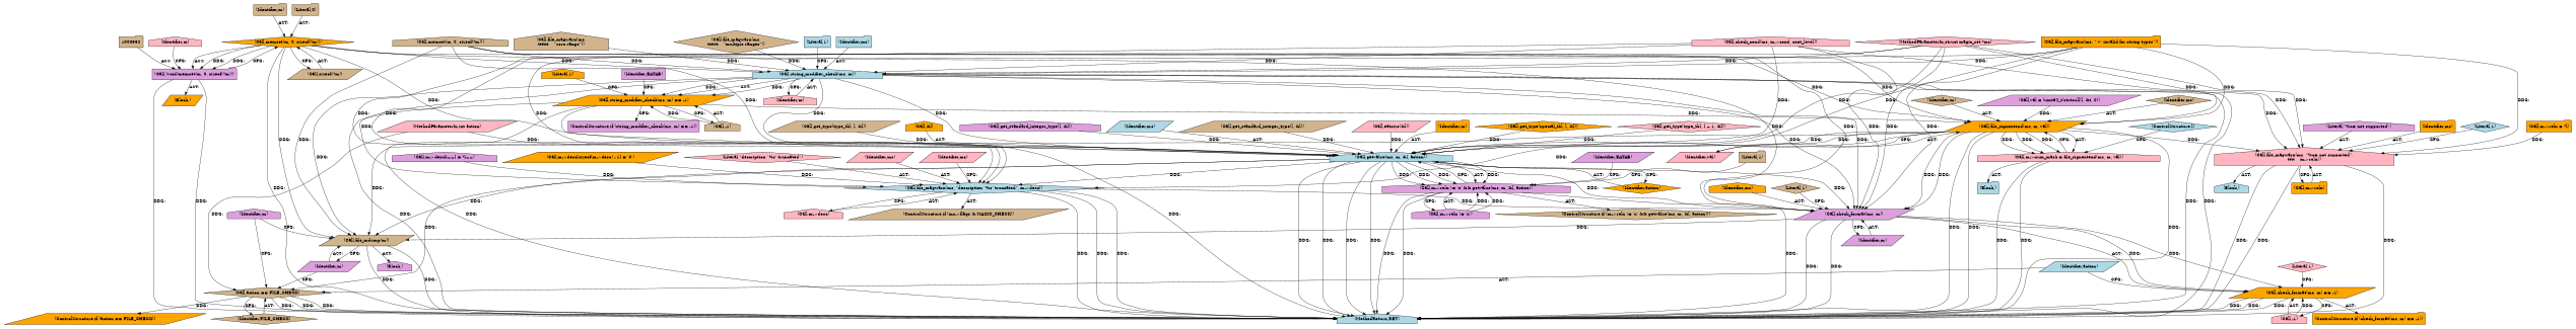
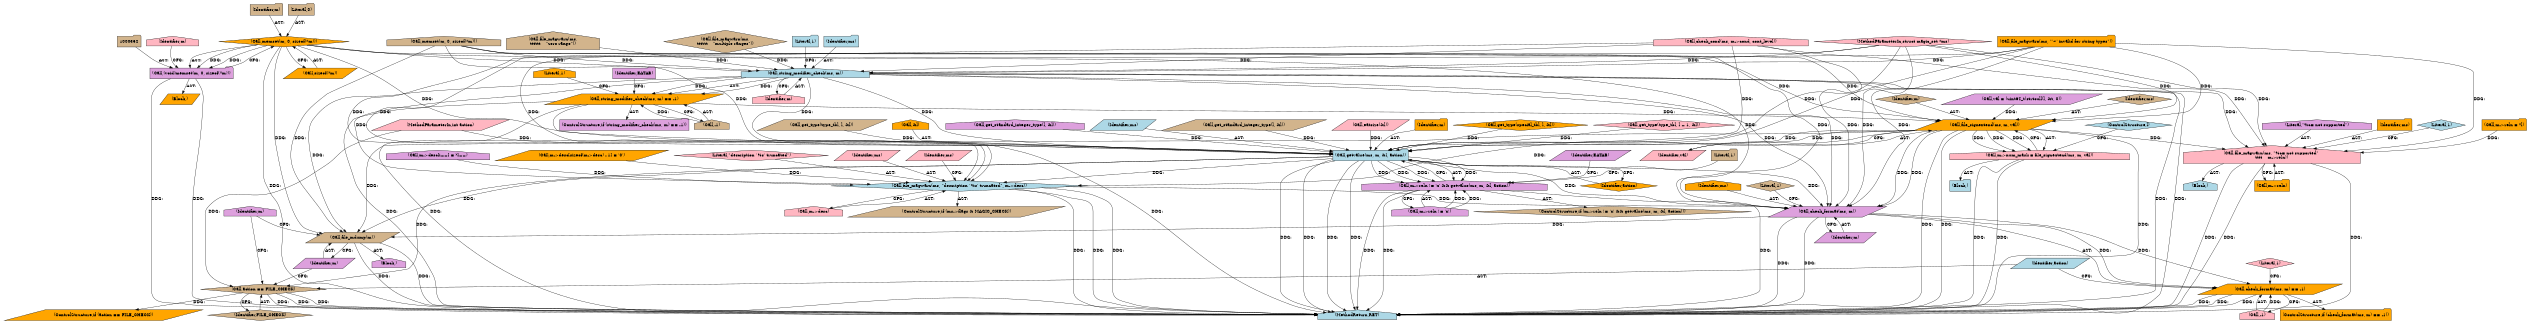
  digraph {
    node [fillcolor=tan shape=house style=filled]
    n1 [fillcolor=orange label="(Call,memset(m, 0, sizeof(*m)))" shape=diamond]
    n2 [fillcolor=plum label="(Call,(void)memset(m, 0, sizeof(*m)))" shape=folder]
    n3 [fillcolor=orange label="(Call,file_signextend(ms, m, val))" shape=parallelogram]
-   n4 [fillcolor=lightblue label="(Call,getvalue(ms, m, &l, action))"]
+   n4 [fillcolor=lightblue label="(Call,getvalue(ms, m, &l, action))" shape=folder]
    n5 [fillcolor=plum label="(Call,check_format(ms, m))" shape=parallelogram]
    n6 [label="(Call,file_mdump(m))" shape=parallelogram]
    n7 [fillcolor=lightblue label="(Call,string_modifier_check(ms, m))"]
    n8 [fillcolor=lightblue label="(MethodReturn,RET)"]
-   n9 [label="(Call,sizeof(*m))" shape=parallelogram]
+   n9 [fillcolor=orange label="(Call,sizeof(*m))" shape=parallelogram]
    n10 [fillcolor=orange label="(Block,)" shape=parallelogram]
    n11 [fillcolor=lightpink label="(Call,m->num_mask = file_signextend(ms, m, val))"]
    n12 [fillcolor=lightpink label="(Call,file_magwarn(ms, \"%c= not supported\",\n\t\t\t\t    m->reln))"]
    n13 [fillcolor=lightblue label="(Call,file_magwarn(ms, \"description `%s' truncated\", m->desc))" shape=diamond]
    n14 [fillcolor=lightpink label="(Identifier,val)" shape=parallelogram]
    n15 [fillcolor=plum label="(Call,m->reln != 'x' && getvalue(ms, m, &l, action))"]
    n16 [label="(Call,action == FILE_CHECK)" shape=diamond]
    n17 [fillcolor=orange label="(Identifier,action)" shape=diamond]
    n18 [fillcolor=orange label="(Call,check_format(ms, m) == -1)" shape=parallelogram]
    n19 [fillcolor=plum label="(Identifier,m)" shape=parallelogram]
    n20 [fillcolor=plum label="(Identifier,m)" shape=parallelogram]
    n21 [fillcolor=plum label="(Block,)"]
    n22 [fillcolor=orange label="(Call,string_modifier_check(ms, m) == -1)" shape=parallelogram]
    n23 [fillcolor=lightpink label="(Identifier,m)"]
    n24 [fillcolor=lightblue label="(Block,)" shape=folder]
    n25 [fillcolor=orange label="(Call,m->reln)" shape=folder]
    n26 [fillcolor=lightblue label="(Block,)"]
    n27 [label="(ControlStructure,if (ms->flags & MAGIC_CHECK))" shape=parallelogram]
    n28 [fillcolor=lightpink label="(Call,m->desc)"]
    n29 [fillcolor=plum label="(Call,m->reln != 'x')"]
    n30 [label="(ControlStructure,if (m->reln != 'x' && getvalue(ms, m, &l, action)))" shape=diamond]
    n31 [fillcolor=orange label="(ControlStructure,if (action == FILE_CHECK))" shape=parallelogram]
    n32 [label="(Identifier,FILE_CHECK)" shape=diamond]
    n33 [fillcolor=lightpink label="(Call,-1)"]
    n34 [fillcolor=orange label="(ControlStructure,if (check_format(ms, m) == -1))" shape=folder]
    n35 [fillcolor=plum label="(ControlStructure,if (string_modifier_check(ms, m) == -1))" shape=folder]
    n36 [label="(Call,-1)"]
    n37 [fillcolor=plum label="(Identifier,EATAB)" shape=parallelogram]
    n38 [fillcolor=orange label="(Identifier,m)" shape=folder]
    n39 [fillcolor=plum label="(Call,val = (uint64_t)strtoull(l, &t, 0))" shape=parallelogram]
    n40 [fillcolor=orange label="(Call,m->reln = *l)" shape=folder]
    n41 [fillcolor=lightblue label="(Literal,1)" shape=folder]
    n42 [fillcolor=lightblue label="(Identifier,ms)" shape=folder]
    n43 [fillcolor=lightpink label="(MethodParameterIn,struct magic_set *ms)" shape=diamond]
    n44 [fillcolor=orange label="(Identifier,ms)"]
    n45 [fillcolor=orange label="(Literal,1)"]
    n46 [label="(Call,file_magwarn(ms,\n\t\t\t\t\t\t    \"zero range\"))"]
    n47 [fillcolor=orange label="(Call,get_type(special_tbl, l, &l))" shape=diamond]
    n48 [fillcolor=plum label="(Call,m->desc[i++] = *l++)"]
    n49 [fillcolor=orange label="(Call,m->desc[sizeof(m->desc) - 1] = '\0')" shape=parallelogram]
    n50 [fillcolor=lightblue label="(Identifier,action)" shape=parallelogram]
    n51 [fillcolor=lightpink label="(Literal,\"description `%s' truncated\")" shape=diamond]
    n52 [label="(Literal,1)" shape=diamond]
    n53 [label="(Identifier,ms)" shape=diamond]
    n54 [fillcolor=orange label="(Call,file_magwarn(ms, \"'~' invalid for string types\"))" shape=folder]
    n55 [fillcolor=lightpink label="(Call,get_type(type_tbl, l + 1, &l))" shape=diamond]
    n56 [label="(Literal,1)" shape=folder]
    n57 [label="(Identifier,m)" shape=diamond]
    n58 [label="(Call,get_type(type_tbl, l, &l))" shape=parallelogram]
    n59 [fillcolor=lightpink label="(MethodParameterIn,int action)" shape=parallelogram]
    n60 [fillcolor=plum label="(Literal,\"%c= not supported\")"]
    n61 [fillcolor=lightblue label="(ControlStructure,l)" shape=diamond]
    n62 [fillcolor=orange label="(Call,&l)"]
    n63 [fillcolor=lightpink label="(Literal,1)" shape=diamond]
    n64 [fillcolor=lightpink label="(Identifier,ms)" shape=parallelogram]
    n65 [fillcolor=plum label="(Call,get_standard_integer_type(l, &l))"]
    n66 [fillcolor=orange label="(Identifier,ms)" shape=folder]
    n67 [fillcolor=plum label="(Identifier,m)"]
    n68 [label="(Identifier,m)" shape=folder]
    n69 [fillcolor=lightblue label="(Identifier,ms)" shape=parallelogram]
    n70 [label="(Literal,0)" shape=folder]
    n71 [label="(Call,get_standard_integer_type(l, &l))" shape=parallelogram]
    n72 [fillcolor=lightpink label="(Identifier,ms)" shape=parallelogram]
    n73 [fillcolor=lightblue label="(Literal,1)" shape=diamond]
    n74 [fillcolor=plum label="(Identifier,EATAB)" shape=folder]
    n75 [fillcolor=lightpink label="(Identifier,m)"]
    n76 [fillcolor=lightpink label="(Call,eatsize(&l))" shape=parallelogram]
    n77 [fillcolor=lightpink label="(Call,check_cond(ms, m->cond, cont_level))"]
    n78 [label="(Call,memset(m, 0, sizeof(*m)))"]
    n79 [label="(Call,file_magwarn(ms,\n\t\t\t\t\t\t    \"multiple ranges\"))" shape=diamond]
    1000352 [shape=folder]
    n1 -> n2 [label="AST: "]
    n1 -> n2 [label="DDG: "]
    n1 -> n2 [label="DDG: "]
    n1 -> n3 [label="DDG: "]
    n1 -> n4 [label="DDG: "]
    n1 -> n5 [label="DDG: "]
    n1 -> n6 [label="DDG: "]
    n1 -> n7 [label="DDG: "]
    n1 -> n8 [label="DDG: "]
    n1 -> n9 [label="CFG: "]
    n2 -> n1 [label="CFG: "]
    n2 -> n8 [label="DDG: "]
    n2 -> n8 [label="DDG: "]
    n2 -> n10 [label="AST: "]
    n3 -> n4 [label="DDG: "]
    n3 -> n4 [label="DDG: "]
    n3 -> n5 [label="DDG: "]
    n3 -> n5 [label="DDG: "]
    n3 -> n6 [label="DDG: "]
    n3 -> n8 [label="DDG: "]
    n3 -> n8 [label="DDG: "]
    n3 -> n8 [label="DDG: "]
    n3 -> n11 [label="AST: "]
    n3 -> n11 [label="DDG: "]
    n3 -> n11 [label="DDG: "]
    n3 -> n11 [label="DDG: "]
    n3 -> n12 [label="DDG: "]
    n3 -> n13 [label="DDG: "]
    n3 -> n14 [label="CFG: "]
    n4 -> n5 [label="DDG: "]
    n4 -> n5 [label="DDG: "]
    n4 -> n6 [label="DDG: "]
    n4 -> n8 [label="DDG: "]
    n4 -> n8 [label="DDG: "]
    n4 -> n8 [label="DDG: "]
    n4 -> n8 [label="DDG: "]
    n4 -> n13 [label="DDG: "]
    n4 -> n15 [label="AST: "]
    n4 -> n15 [label="DDG: "]
    n4 -> n15 [label="DDG: "]
    n4 -> n15 [label="DDG: "]
    n4 -> n15 [label="DDG: "]
    n4 -> n16 [label="DDG: "]
    n4 -> n17 [label="CFG: "]
    n5 -> n6 [label="DDG: "]
    n5 -> n8 [label="DDG: "]
    n5 -> n8 [label="DDG: "]
    n5 -> n18 [label="AST: "]
    n5 -> n18 [label="DDG: "]
    n5 -> n18 [label="DDG: "]
    n5 -> n19 [label="CFG: "]
    n6 -> n8 [label="DDG: "]
    n6 -> n8 [label="DDG: "]
    n6 -> n20 [label="CFG: "]
    n6 -> n21 [label="AST: "]
    n7 -> n4 [label="DDG: "]
    n7 -> n4 [label="DDG: "]
    n7 -> n5 [label="DDG: "]
    n7 -> n5 [label="DDG: "]
    n7 -> n6 [label="DDG: "]
    n7 -> n8 [label="DDG: "]
    n7 -> n8 [label="DDG: "]
    n7 -> n12 [label="DDG: "]
    n7 -> n13 [label="DDG: "]
    n7 -> n22 [label="AST: "]
    n7 -> n22 [label="DDG: "]
    n7 -> n22 [label="DDG: "]
    n7 -> n23 [label="CFG: "]
    n9 -> n1 [label="AST: "]
    n11 -> n3 [label="CFG: "]
    n11 -> n8 [label="DDG: "]
    n11 -> n8 [label="DDG: "]
    n11 -> n24 [label="AST: "]
    n12 -> n8 [label="DDG: "]
    n12 -> n8 [label="DDG: "]
    n12 -> n8 [label="DDG: "]
    n12 -> n25 [label="CFG: "]
    n12 -> n26 [label="AST: "]
    n13 -> n5 [label="DDG: "]
    n13 -> n8 [label="DDG: "]
    n13 -> n8 [label="DDG: "]
    n13 -> n8 [label="DDG: "]
    n13 -> n27 [label="AST: "]
    n13 -> n28 [label="CFG: "]
    n14 -> n3 [label="AST: "]
    n15 -> n4 [label="CFG: "]
    n15 -> n8 [label="DDG: "]
    n15 -> n8 [label="DDG: "]
    n15 -> n8 [label="DDG: "]
    n15 -> n29 [label="CFG: "]
    n15 -> n30 [label="AST: "]
    n16 -> n8 [label="DDG: "]
    n16 -> n8 [label="DDG: "]
    n16 -> n8 [label="DDG: "]
    n16 -> n31 [label="DDG: "]
    n16 -> n32 [label="CFG: "]
    n17 -> n4 [label="AST: "]
    n18 -> n8 [label="DDG: "]
    n18 -> n8 [label="DDG: "]
    n18 -> n8 [label="DDG: "]
    n18 -> n33 [label="CFG: "]
    n18 -> n34 [label="AST: "]
    n19 -> n5 [label="AST: "]
    n20 -> n6 [label="AST: "]
    n20 -> n16 [label="CFG: "]
    n22 -> n3 [label="DDG: "]
    n22 -> n8 [label="DDG: "]
    n22 -> n8 [label="DDG: "]
    n22 -> n8 [label="DDG: "]
-   n22 -> n35 [label="CFG: "]
+   n22 -> n35 [label="AST: "]
    n22 -> n36 [label="CFG: "]
    n23 -> n7 [label="AST: "]
    n25 -> n12 [label="AST: "]
    n28 -> n13 [label="AST: "]
    n29 -> n15 [label="AST: "]
    n29 -> n15 [label="DDG: "]
    n29 -> n15 [label="DDG: "]
    n32 -> n16 [label="AST: "]
    n33 -> n18 [label="AST: "]
    n33 -> n18 [label="DDG: "]
    n36 -> n22 [label="AST: "]
    n36 -> n22 [label="DDG: "]
    n37 -> n15 [label="CFG: "]
    n38 -> n4 [label="AST: "]
    n39 -> n3 [label="DDG: "]
    n40 -> n12 [label="DDG: "]
    n41 -> n7 [label="CFG: "]
    n42 -> n7 [label="AST: "]
    n43 -> n3 [label="DDG: "]
    n43 -> n4 [label="DDG: "]
    n43 -> n5 [label="DDG: "]
    n43 -> n7 [label="DDG: "]
    n43 -> n12 [label="DDG: "]
    n43 -> n13 [label="DDG: "]
    n44 -> n5 [label="AST: "]
    n45 -> n22 [label="CFG: "]
    n46 -> n7 [label="DDG: "]
    n47 -> n4 [label="DDG: "]
    n48 -> n13 [label="DDG: "]
    n49 -> n13 [label="DDG: "]
    n50 -> n16 [label="AST: "]
    n50 -> n18 [label="CFG: "]
    n51 -> n13 [label="AST: "]
    n52 -> n5 [label="CFG: "]
    n53 -> n3 [label="AST: "]
    n54 -> n3 [label="DDG: "]
    n54 -> n4 [label="DDG: "]
    n54 -> n5 [label="DDG: "]
    n54 -> n7 [label="DDG: "]
    n54 -> n12 [label="DDG: "]
    n54 -> n13 [label="DDG: "]
    n55 -> n4 [label="DDG: "]
    n56 -> n15 [label="CFG: "]
    n57 -> n3 [label="AST: "]
    n58 -> n4 [label="DDG: "]
    n59 -> n4 [label="DDG: "]
    n59 -> n16 [label="DDG: "]
    n60 -> n12 [label="AST: "]
    n61 -> n11 [label="CFG: "]
    n62 -> n4 [label="AST: "]
    n63 -> n18 [label="CFG: "]
    n64 -> n13 [label="AST: "]
    n65 -> n4 [label="DDG: "]
    n66 -> n12 [label="AST: "]
    n67 -> n6 [label="CFG: "]
    n67 -> n16 [label="CFG: "]
    n68 -> n1 [label="AST: "]
    n69 -> n4 [label="AST: "]
    n70 -> n1 [label="AST: "]
    n71 -> n4 [label="DDG: "]
    n72 -> n13 [label="CFG: "]
    n73 -> n12 [label="CFG: "]
    n74 -> n22 [label="CFG: "]
    n75 -> n2 [label="CFG: "]
    n76 -> n4 [label="DDG: "]
    n77 -> n4 [label="DDG: "]
    n77 -> n5 [label="DDG: "]
    n77 -> n7 [label="DDG: "]
    n77 -> n12 [label="DDG: "]
    n77 -> n13 [label="DDG: "]
    n78 -> n3 [label="DDG: "]
    n78 -> n4 [label="DDG: "]
    n78 -> n5 [label="DDG: "]
    n78 -> n6 [label="DDG: "]
    n78 -> n7 [label="DDG: "]
    n79 -> n7 [label="DDG: "]
    1000352 -> n2 [label="AST: "]
  }
